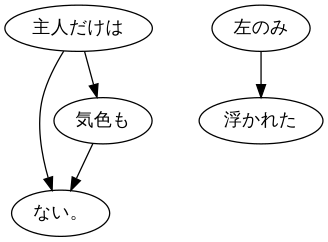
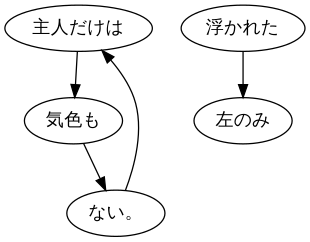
  digraph {
    n1 [label="主人だけは"]
    n2 [label="ない。"]
    n3 [label="気色も"]
    n4 [label="左のみ"]
    n5 [label="浮かれた"]
-   n1 -> n2
+   n2 -> n1
    n1 -> n3
    n3 -> n2
-   n4 -> n5
+   n5 -> n4
  }
